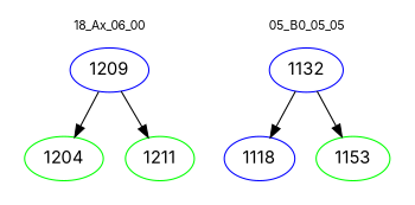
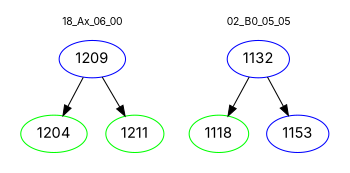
  digraph {
    fontname=Inter
    node [color=blue fontname=Inter]
    edge [color=black fontname=Inter]
    n1 [label=1209]
    n2 [color=green label=1204]
    n3 [color=green label=1211]
    n4 [label=1132]
-   n5 [label=1118]
-   n6 [color=green label=1153]
+   n5 [color=green label=1118]
+   n6 [label=1153]
    subgraph cluster_1 {
      color=white
      fontsize=10
      label="18_Ax_06_00"
      n1
      n2
      n3
    }
    subgraph cluster_2 {
      color=white
      fontsize=10
-     label="05_B0_05_05"
+     label="02_B0_05_05"
      n4
      n5
      n6
    }
    n1 -> n2
    n1 -> n3
    n4 -> n5
    n4 -> n6
  }
